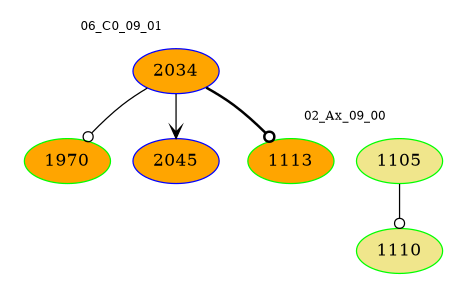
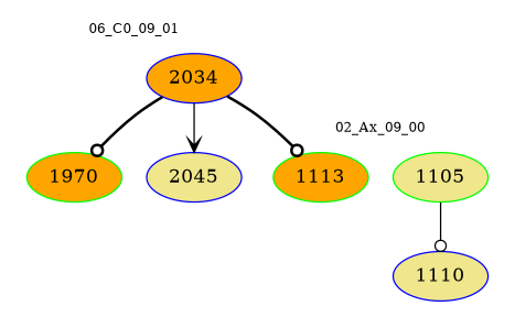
  digraph {
    node [color=green fillcolor=orange style=filled]
    edge [arrowhead=odot color=black style=solid]
    n1 [fillcolor=khaki label=1105]
-   n2 [fillcolor=khaki label=1110]
+   n2 [color=blue fillcolor=khaki label=1110]
    n3 [label=1113]
    n4 [color=blue label=2034]
    n5 [label=1970]
-   n6 [color=blue label=2045]
+   n6 [color=blue fillcolor=khaki label=2045]
    subgraph cluster_1 {
      color=white
      fontsize=10
      label="02_Ax_09_00"
      n1
      n2
      n3
    }
    subgraph cluster_2 {
      color=white
      fontsize=10
      label="06_C0_09_01"
      n4
      n5
      n6
    }
    n1 -> n2
    n4 -> n3 [style=bold]
-   n4 -> n5
+   n4 -> n5 [style=bold]
    n4 -> n6 [arrowhead=vee]
  }
